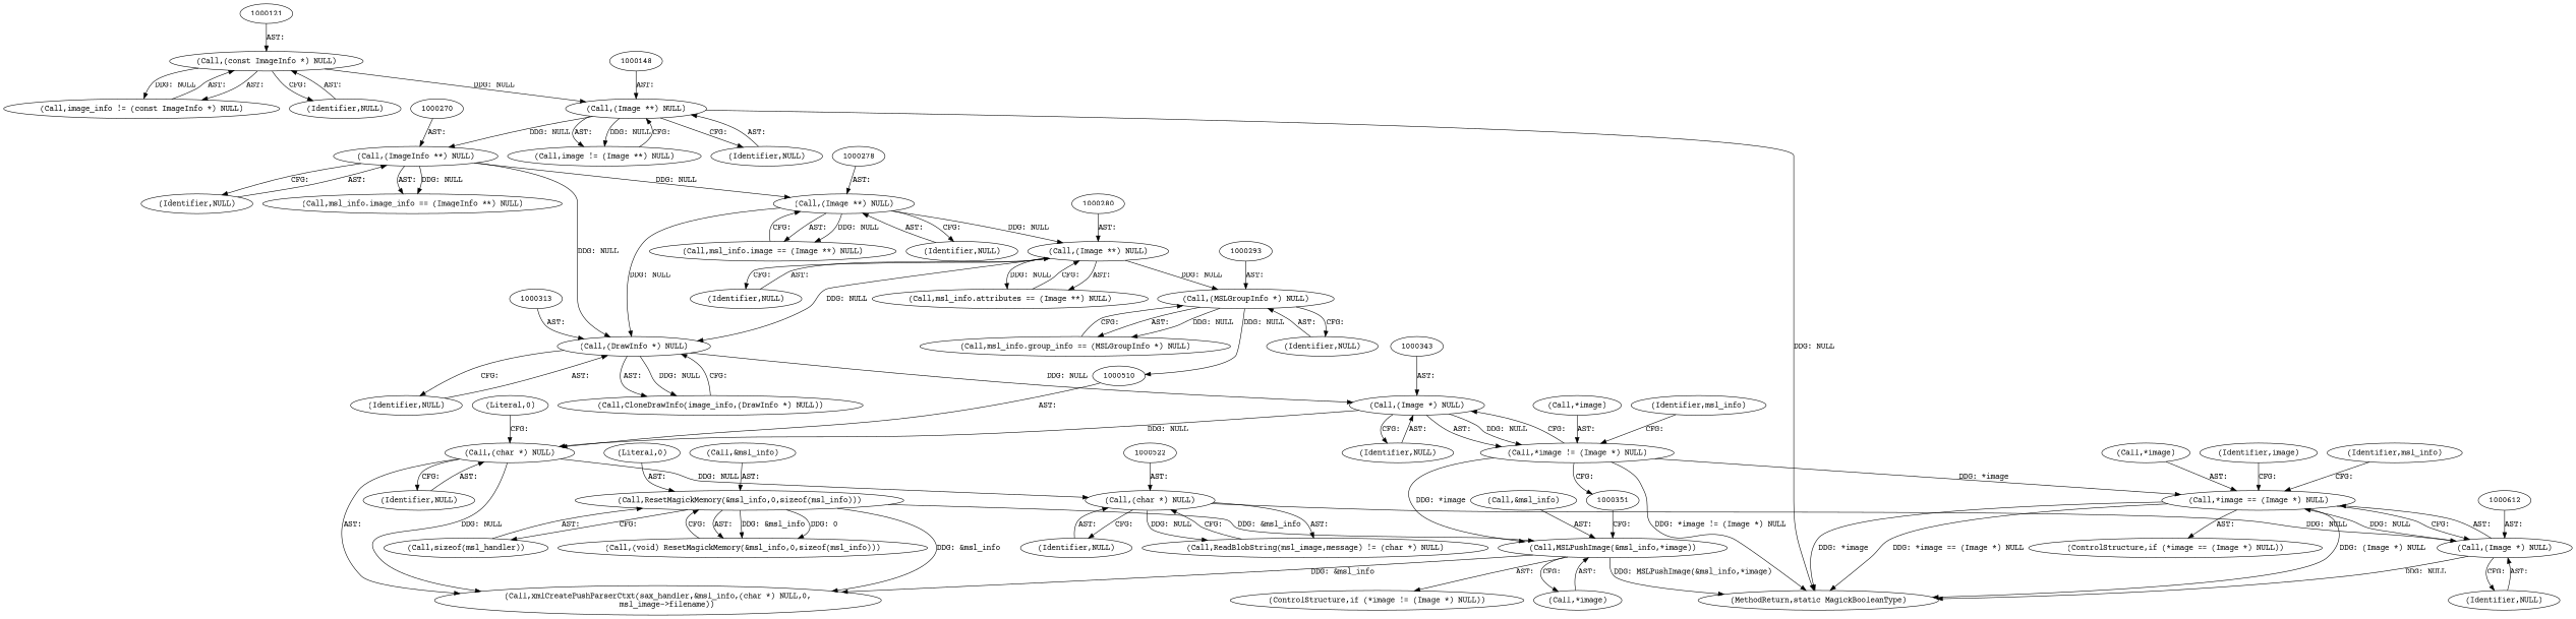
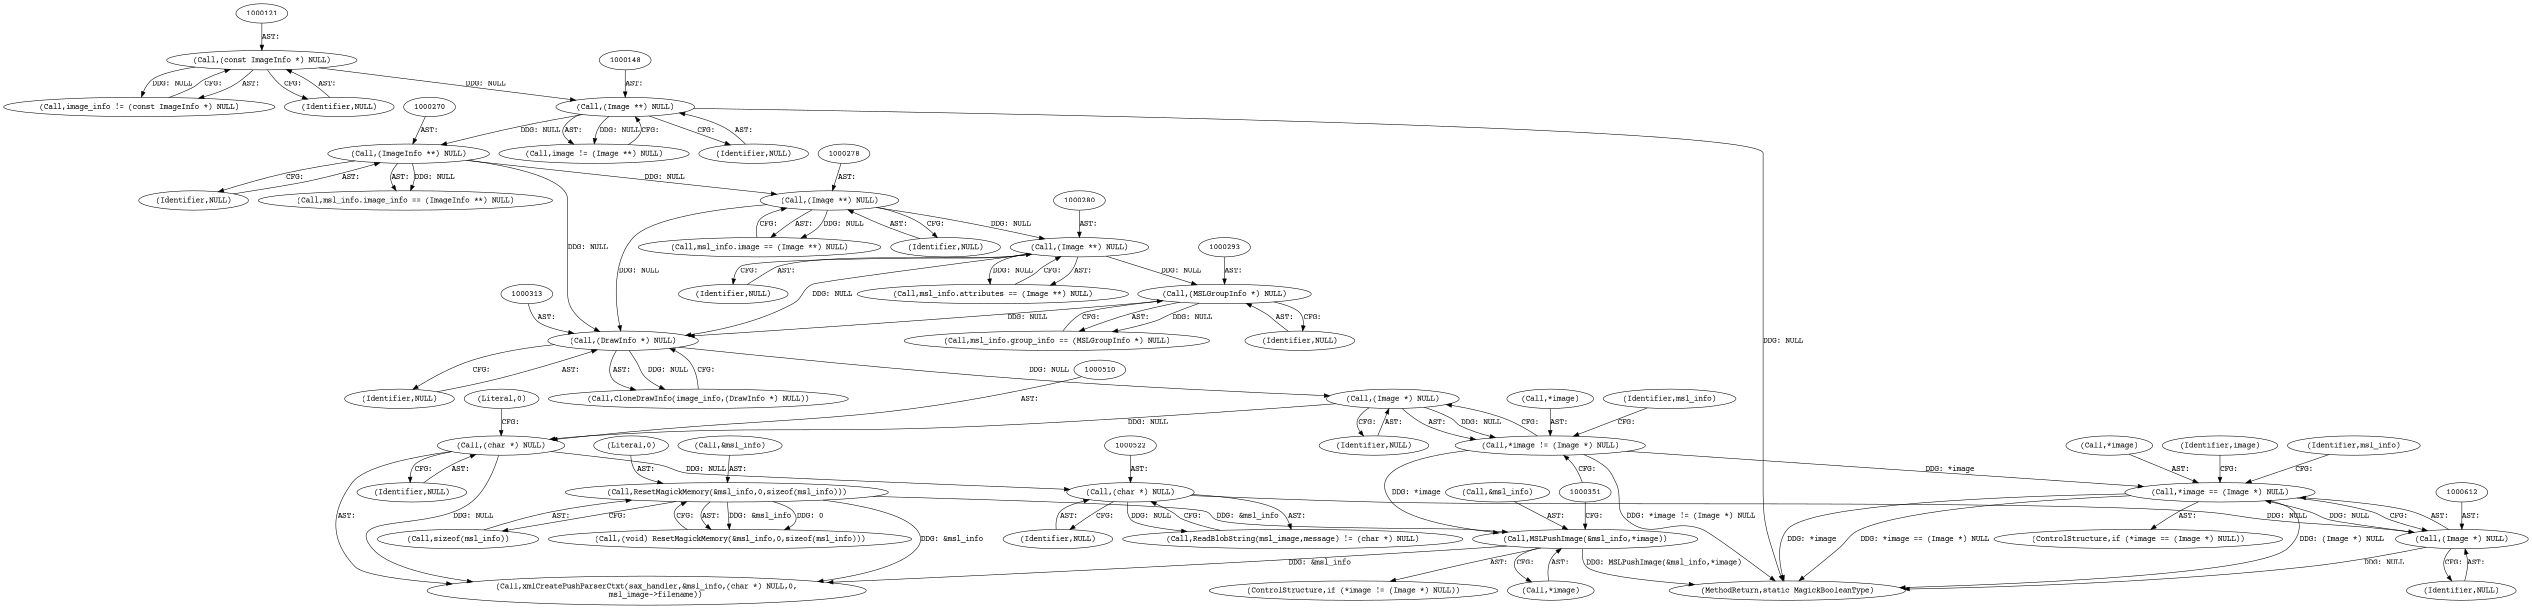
  digraph {
    fontname="Courier Prime"
    node [fontname="Courier Prime"]
    edge [fontname="Courier Prime"]
    n1 [label="(Call,*image == (Image *) NULL)"]
    n2 [label="(Call,(Image *) NULL)"]
    n3 [label="(ControlStructure,if (*image == (Image *) NULL))"]
    n4 [label="(MethodReturn,static MagickBooleanType)"]
    n5 [label="(Identifier,NULL)"]
    n6 [label="(Call,MSLPushImage(&msl_info,*image))"]
    n7 [label="(ControlStructure,if (*image != (Image *) NULL))"]
    n8 [label="(Call,*image)"]
    n9 [label="(Call,xmlCreatePushParserCtxt(sax_handler,&msl_info,(char *) NULL,0,\n    msl_image->filename))"]
    n10 [label="(Call,ResetMagickMemory(&msl_info,0,sizeof(msl_info)))"]
    n11 [label="(Call,(void) ResetMagickMemory(&msl_info,0,sizeof(msl_info)))"]
-   n12 [label="(Call,sizeof(msl_handler))"]
+   n12 [label="(Call,sizeof(msl_info))"]
    n13 [label="(Call,*image != (Image *) NULL)"]
    n14 [label="(Call,(Image *) NULL)"]
    n15 [label="(Call,(char *) NULL)"]
    n16 [label="(Identifier,NULL)"]
    n17 [label="(Call,(char *) NULL)"]
    n18 [label="(Identifier,NULL)"]
    n19 [label="(Call,(DrawInfo *) NULL)"]
    n20 [label="(Call,CloneDrawInfo(image_info,(DrawInfo *) NULL))"]
    n21 [label="(Identifier,NULL)"]
    n22 [label="(Call,(MSLGroupInfo *) NULL)"]
    n23 [label="(Identifier,NULL)"]
    n24 [label="(Call,msl_info.group_info == (MSLGroupInfo *) NULL)"]
    n25 [label="(Call,(Image **) NULL)"]
    n26 [label="(Call,msl_info.attributes == (Image **) NULL)"]
    n27 [label="(Identifier,NULL)"]
    n28 [label="(Call,(Image **) NULL)"]
    n29 [label="(Identifier,NULL)"]
    n30 [label="(Call,msl_info.image == (Image **) NULL)"]
    n31 [label="(Call,(ImageInfo **) NULL)"]
    n32 [label="(Call,msl_info.image_info == (ImageInfo **) NULL)"]
    n33 [label="(Identifier,NULL)"]
    n34 [label="(Call,(Image **) NULL)"]
    n35 [label="(Call,image != (Image **) NULL)"]
    n36 [label="(Identifier,NULL)"]
    n37 [label="(Call,(const ImageInfo *) NULL)"]
    n38 [label="(Call,image_info != (const ImageInfo *) NULL)"]
    n39 [label="(Identifier,NULL)"]
    n40 [label="(Identifier,NULL)"]
    n41 [label="(Call,ReadBlobString(msl_image,message) != (char *) NULL)"]
    n42 [label="(Literal,0)"]
    n43 [label="(Call,*image)"]
    n44 [label="(Identifier,image)"]
    n45 [label="(Call,&msl_info)"]
    n46 [label="(Identifier,msl_info)"]
    n47 [label="(Call,*image)"]
    n48 [label="(Call,&msl_info)"]
    n49 [label="(Literal,0)"]
    n50 [label="(Identifier,msl_info)"]
    1000351
-   1000343
    1000313
    1000293
    n55 [label=1000280]
    1000278
    1000270
    1000148
    1000121
    1000612
    1000522
    1000510
    n1 -> n2 [label="CFG: "]
    n1 -> n3 [label="AST: "]
    n1 -> n4 [label="DDG: *image == (Image *) NULL"]
    n1 -> n4 [label="DDG: (Image *) NULL"]
    n1 -> n4 [label="DDG: *image"]
    n2 -> n1 [label="AST: "]
    n2 -> n1 [label="DDG: NULL"]
    n2 -> n4 [label="DDG: NULL"]
    n2 -> n5 [label="CFG: "]
    n5 -> n2 [label="AST: "]
    n6 -> n4 [label="DDG: MSLPushImage(&msl_info,*image)"]
    n6 -> n7 [label="AST: "]
    n6 -> n8 [label="CFG: "]
    n6 -> n9 [label="DDG: &msl_info"]
    n8 -> n6 [label="AST: "]
    n10 -> n6 [label="DDG: &msl_info"]
    n10 -> n9 [label="DDG: &msl_info"]
    n10 -> n11 [label="AST: "]
    n10 -> n11 [label="DDG: &msl_info"]
    n10 -> n11 [label="DDG: 0"]
    n10 -> n12 [label="CFG: "]
    n11 -> n10 [label="CFG: "]
    n12 -> n10 [label="AST: "]
    n13 -> n1 [label="DDG: *image"]
    n13 -> n4 [label="DDG: *image != (Image *) NULL"]
    n13 -> n6 [label="DDG: *image"]
    n13 -> n14 [label="CFG: "]
    n14 -> n13 [label="AST: "]
    n14 -> n13 [label="DDG: NULL"]
    n14 -> n15 [label="DDG: NULL"]
    n14 -> n16 [label="CFG: "]
    n15 -> n9 [label="AST: "]
    n15 -> n9 [label="DDG: NULL"]
    n15 -> n17 [label="DDG: NULL"]
    n15 -> n18 [label="CFG: "]
    n16 -> n14 [label="AST: "]
    n17 -> n2 [label="DDG: NULL"]
    n17 -> n40 [label="CFG: "]
    n17 -> n41 [label="AST: "]
    n17 -> n41 [label="DDG: NULL"]
    n18 -> n15 [label="AST: "]
    n19 -> n14 [label="DDG: NULL"]
    n19 -> n20 [label="AST: "]
    n19 -> n20 [label="DDG: NULL"]
    n19 -> n21 [label="CFG: "]
    n20 -> n19 [label="CFG: "]
    n21 -> n19 [label="AST: "]
-   n22 -> 1000510 [label="DDG: NULL"]
+   n22 -> n19 [label="DDG: NULL"]
    n22 -> n23 [label="CFG: "]
    n22 -> n24 [label="AST: "]
    n22 -> n24 [label="DDG: NULL"]
    n23 -> n22 [label="AST: "]
    n24 -> n22 [label="CFG: "]
    n25 -> n19 [label="DDG: NULL"]
    n25 -> n22 [label="DDG: NULL"]
    n25 -> n26 [label="AST: "]
    n25 -> n26 [label="DDG: NULL"]
    n25 -> n27 [label="CFG: "]
    n26 -> n25 [label="CFG: "]
    n27 -> n25 [label="AST: "]
    n28 -> n19 [label="DDG: NULL"]
    n28 -> n25 [label="DDG: NULL"]
    n28 -> n29 [label="CFG: "]
    n28 -> n30 [label="AST: "]
    n28 -> n30 [label="DDG: NULL"]
    n29 -> n28 [label="AST: "]
    n30 -> n28 [label="CFG: "]
    n31 -> n19 [label="DDG: NULL"]
    n31 -> n28 [label="DDG: NULL"]
    n31 -> n32 [label="AST: "]
    n31 -> n32 [label="DDG: NULL"]
    n31 -> n33 [label="CFG: "]
    n33 -> n31 [label="AST: "]
    n34 -> n4 [label="DDG: NULL"]
    n34 -> n31 [label="DDG: NULL"]
    n34 -> n35 [label="AST: "]
    n34 -> n35 [label="DDG: NULL"]
    n34 -> n36 [label="CFG: "]
    n35 -> n34 [label="CFG: "]
    n36 -> n34 [label="AST: "]
    n37 -> n34 [label="DDG: NULL"]
    n37 -> n38 [label="AST: "]
    n37 -> n38 [label="DDG: NULL"]
    n37 -> n39 [label="CFG: "]
-   n38 -> n37 [label="AST: "]
+   n38 -> n37 [label="CFG: "]
    n39 -> n37 [label="AST: "]
    n40 -> n17 [label="AST: "]
    n41 -> n17 [label="CFG: "]
    n42 -> n10 [label="AST: "]
    n43 -> n1 [label="AST: "]
    n44 -> n1 [label="CFG: "]
    n45 -> n6 [label="AST: "]
    n46 -> n1 [label="CFG: "]
    n47 -> n13 [label="AST: "]
    n48 -> n10 [label="AST: "]
    n49 -> n15 [label="CFG: "]
    n50 -> n13 [label="CFG: "]
    1000351 -> n6 [label="CFG: "]
-   n13 -> 1000351 [label="CFG: "]
-   1000343 -> n14 [label="AST: "]
+   1000351 -> n13 [label="CFG: "]
    1000313 -> n19 [label="AST: "]
    1000293 -> n22 [label="AST: "]
    n55 -> n25 [label="AST: "]
    1000278 -> n28 [label="AST: "]
    1000270 -> n31 [label="AST: "]
    1000148 -> n34 [label="AST: "]
    1000121 -> n37 [label="AST: "]
    1000612 -> n2 [label="AST: "]
    1000522 -> n17 [label="AST: "]
    1000510 -> n15 [label="AST: "]
  }
